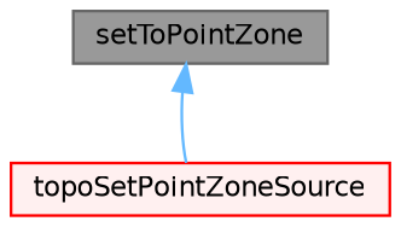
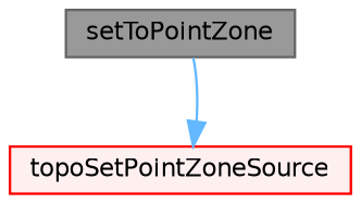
  digraph {
    node [fontname=Helvetica fontsize=10 shape=box style=filled]
    n1 [color=gray40 fillcolor=grey60 fontcolor=black height=0.2 label=setToPointZone width=0.4]
    n2 [color=red fillcolor="#FFF0F0" height=0.2 label=topoSetPointZoneSource width=0.4]
-   n1 -> n2 [color=steelblue1 dir=back fontname=Helvetica fontsize=10 labelfontname=Helvetica labelfontsize=10 style=solid]
+   n2 -> n1 [color=steelblue1 dir=back fontname=Helvetica fontsize=10 labelfontname=Helvetica labelfontsize=10 style=solid]
  }
